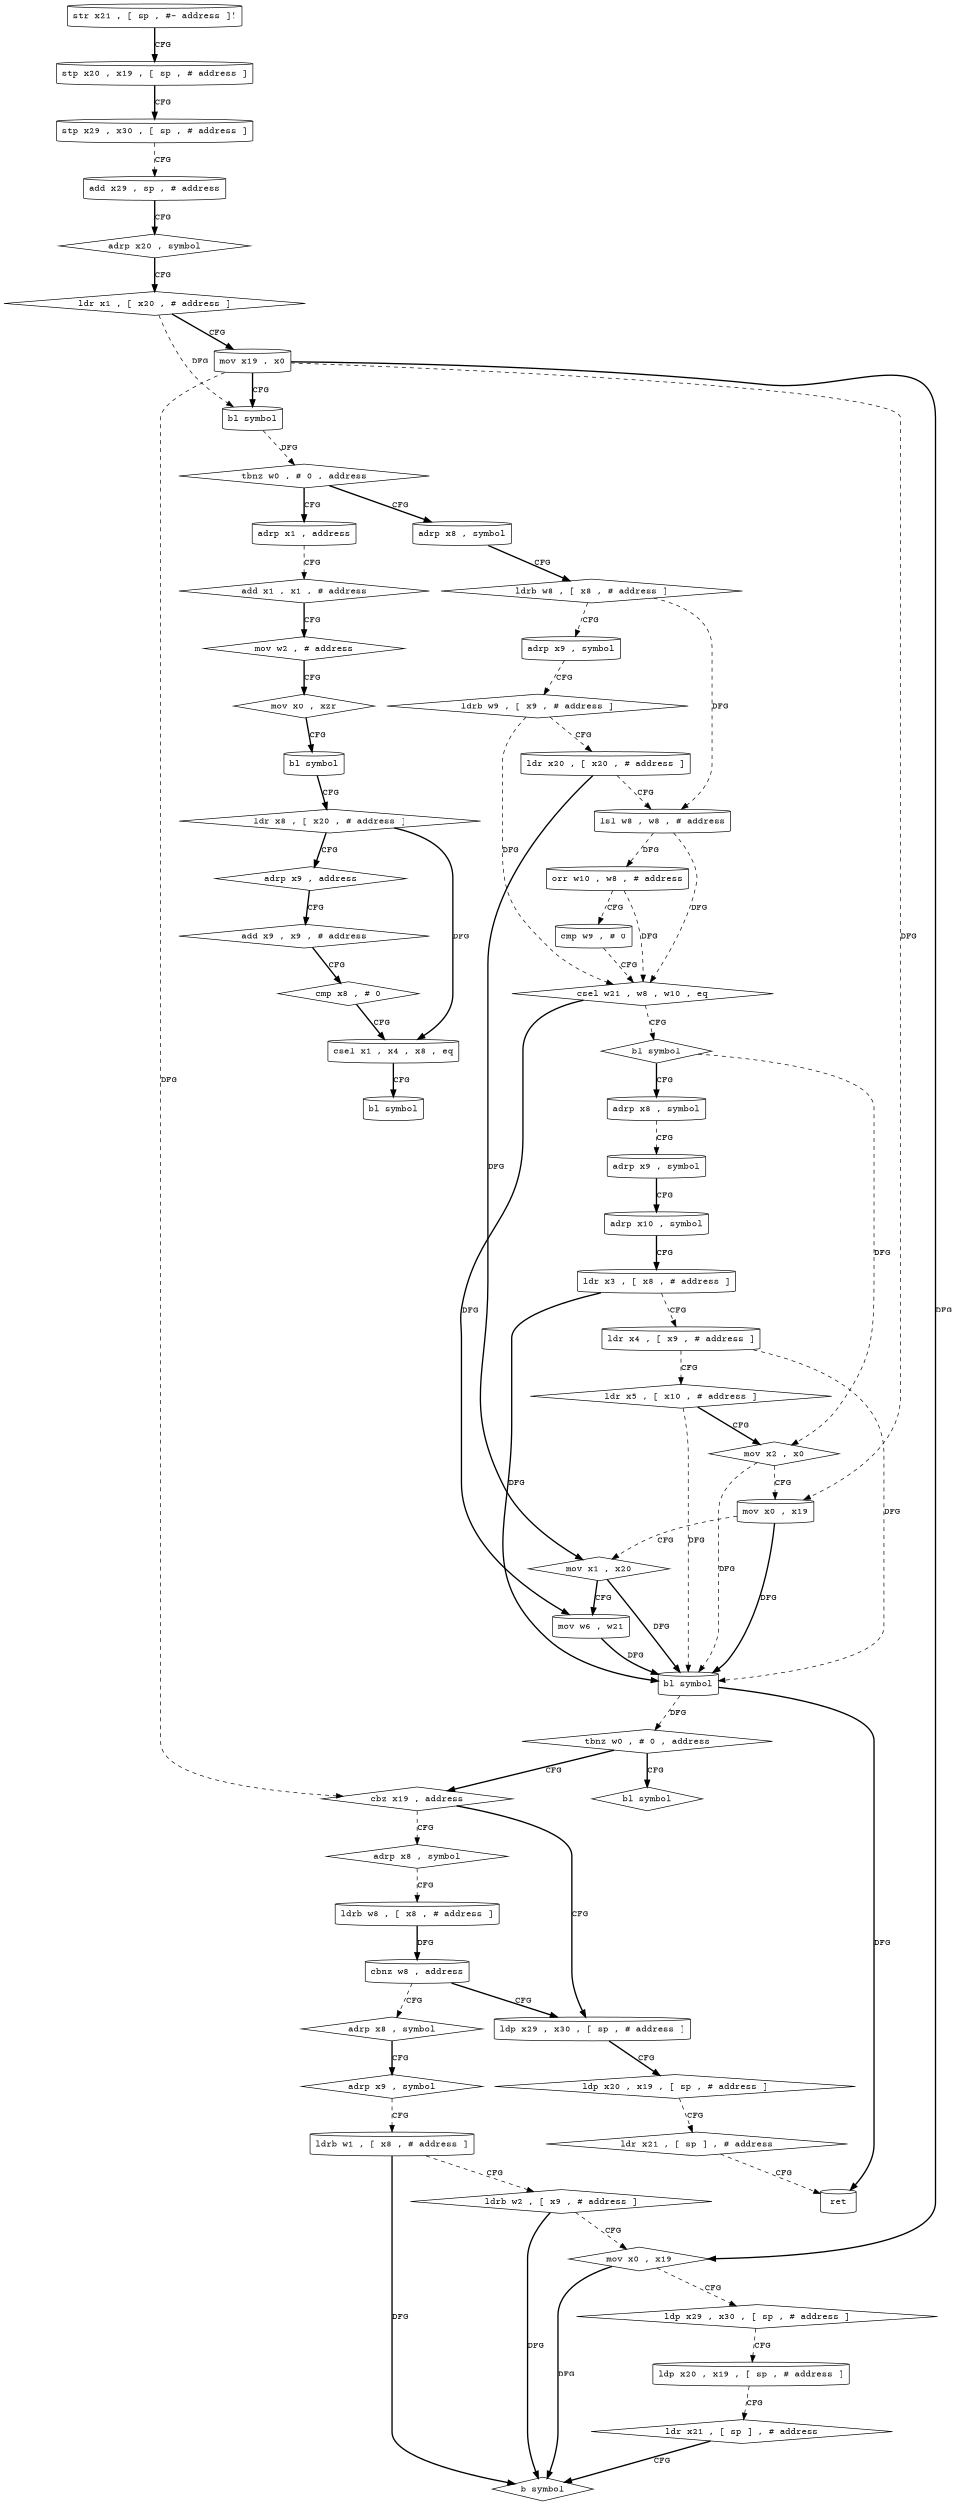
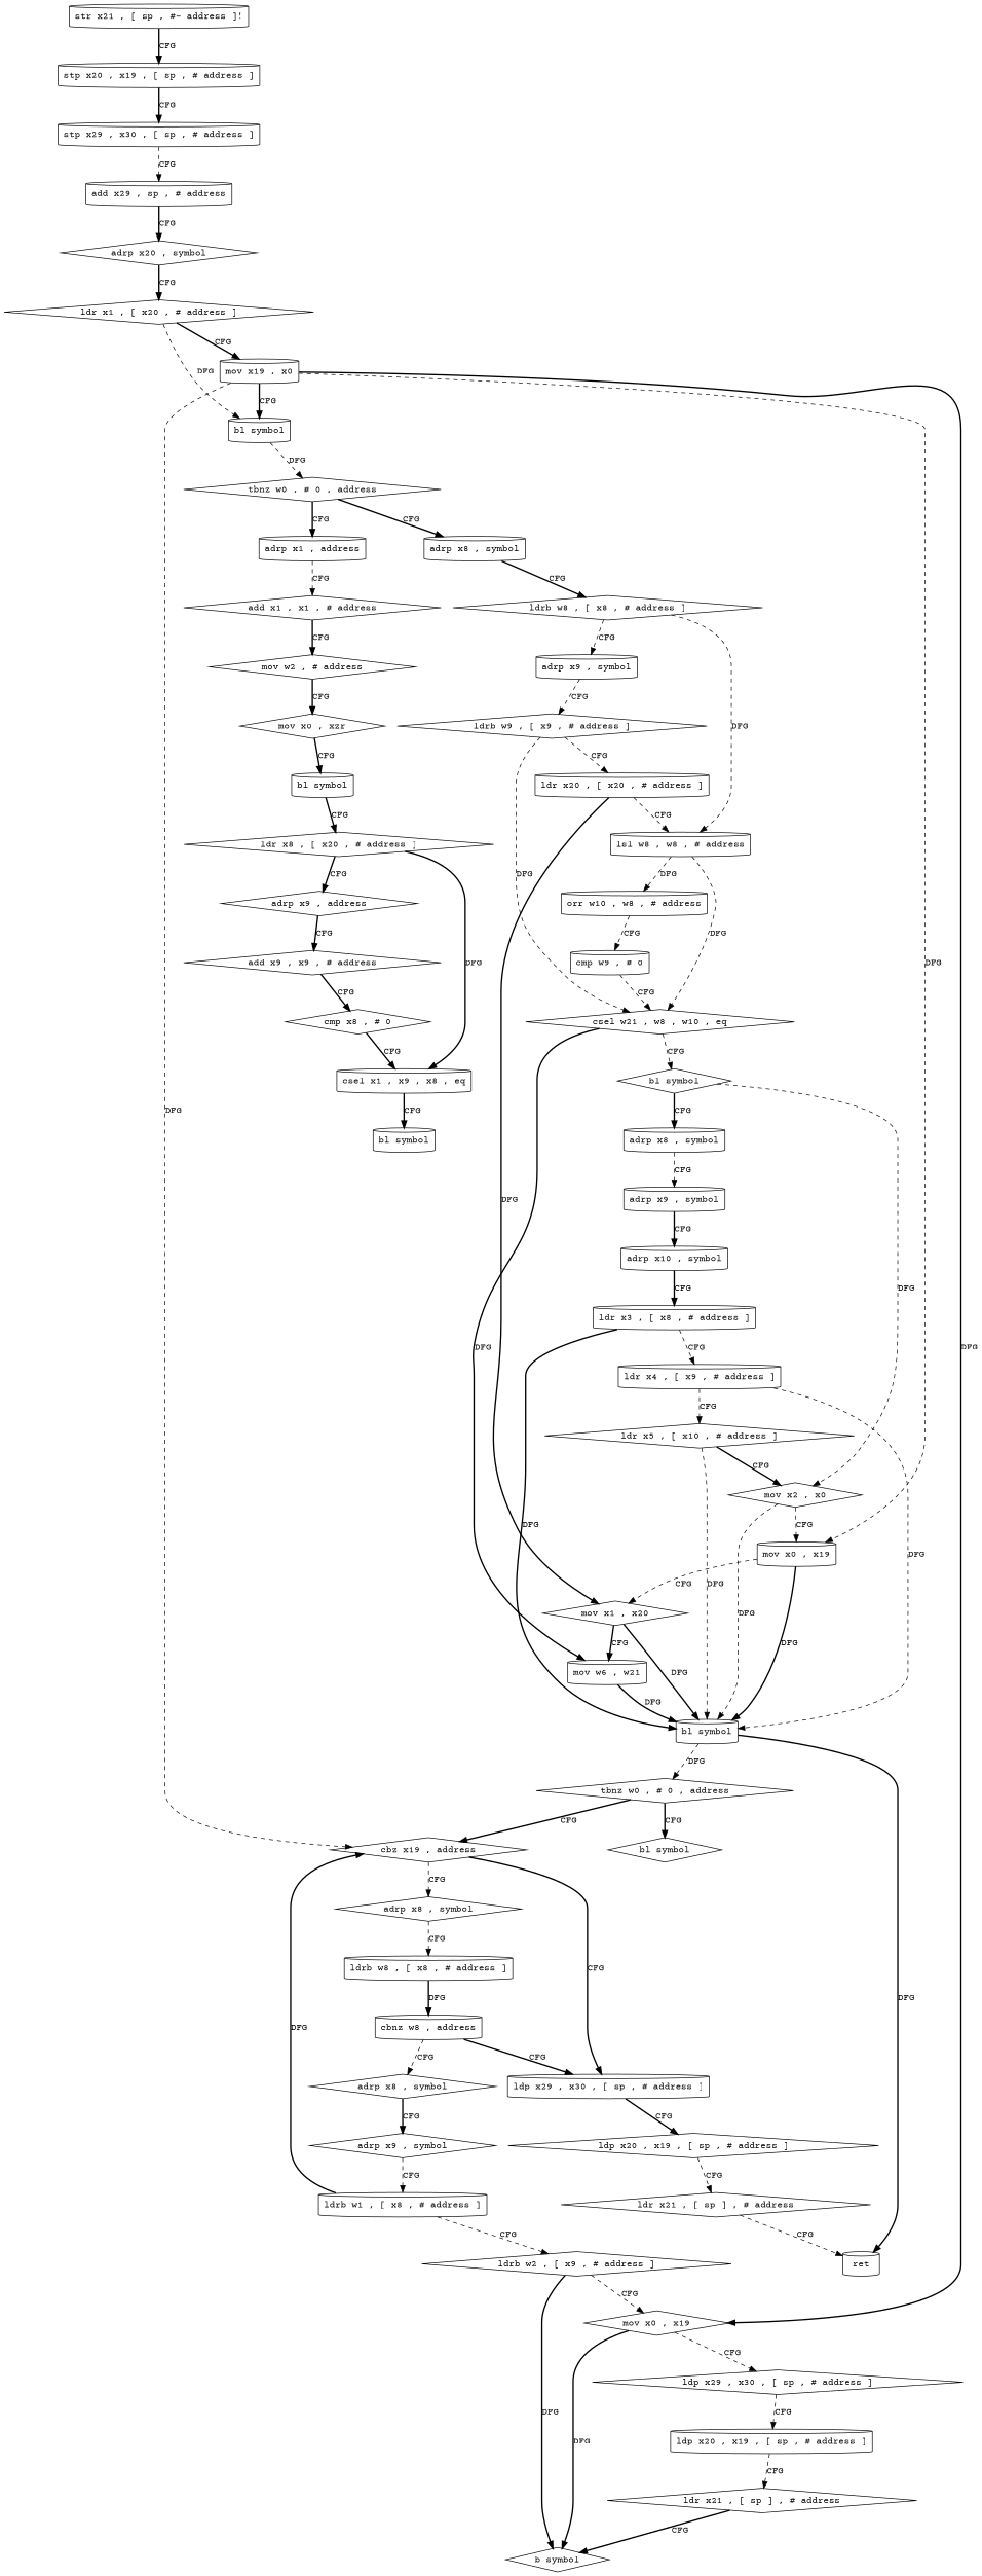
  digraph {
    fontname="Courier Prime"
    node [fontname="Courier Prime" shape=cylinder]
    edge [fontname="Courier Prime" style=bold]
    n1 [label="str x21 , [ sp , #- address ]!"]
    n2 [label="stp x20 , x19 , [ sp , # address ]"]
    n3 [label="stp x29 , x30 , [ sp , # address ]"]
    n4 [label="add x29 , sp , # address"]
    n5 [label="adrp x20 , symbol" shape=diamond]
    n6 [label="ldr x1 , [ x20 , # address ]" shape=diamond]
    n7 [label="mov x19 , x0"]
    n8 [label="bl symbol"]
    n9 [label="mov x0 , x19"]
    n10 [label="cbz x19 , address" shape=diamond]
    n11 [label="mov x0 , x19" shape=diamond]
    n12 [label="tbnz w0 , # 0 , address" shape=diamond]
    n13 [label="mov x1 , x20" shape=diamond]
    n14 [label="bl symbol"]
    n15 [label="ldp x29 , x30 , [ sp , # address ]"]
    n16 [label="adrp x8 , symbol" shape=diamond]
    n17 [label="b symbol" shape=diamond]
    n18 [label="ldp x29 , x30 , [ sp , # address ]" shape=diamond]
    n19 [label="adrp x8 , symbol"]
    n20 [label="adrp x1 , address"]
    n21 [label="ldrb w8 , [ x8 , # address ]" shape=diamond]
    n22 [label="add x1 , x1 , # address" shape=diamond]
    n23 [label="adrp x9 , symbol"]
    n24 [label="lsl w8 , w8 , # address"]
    n25 [label="mov w2 , # address" shape=diamond]
    n26 [label="ldrb w9 , [ x9 , # address ]" shape=diamond]
    n27 [label="csel w21 , w8 , w10 , eq" shape=diamond]
    n28 [label="orr w10 , w8 , # address"]
    n29 [label="ldr x20 , [ x20 , # address ]"]
    n30 [label="bl symbol" shape=diamond]
    n31 [label="mov w6 , w21"]
    n32 [label="cmp w9 , # 0"]
    n33 [label="adrp x8 , symbol"]
    n34 [label="mov x2 , x0" shape=diamond]
    n35 [label="adrp x9 , symbol"]
    n36 [label="adrp x10 , symbol"]
    n37 [label="ldr x3 , [ x8 , # address ]"]
    n38 [label="ldr x4 , [ x9 , # address ]"]
    n39 [label="ldr x5 , [ x10 , # address ]" shape=diamond]
    n40 [label="tbnz w0 , # 0 , address" shape=diamond]
    n41 [label=ret]
    n42 [label="bl symbol" shape=diamond]
    n43 [label="ldp x20 , x19 , [ sp , # address ]" shape=diamond]
    n44 [label="ldrb w8 , [ x8 , # address ]"]
    n45 [label="mov x0 , xzr" shape=diamond]
    n46 [label="bl symbol"]
    n47 [label="ldr x8 , [ x20 , # address ]" shape=diamond]
    n48 [label="adrp x9 , address" shape=diamond]
-   n49 [label="csel x1 , x4 , x8 , eq"]
+   n49 [label="csel x1 , x9 , x8 , eq"]
    n50 [label="add x9 , x9 , # address" shape=diamond]
    n51 [label="bl symbol"]
    n52 [label="cmp x8 , # 0" shape=diamond]
    n53 [label="ldr x21 , [ sp ] , # address" shape=diamond]
    n54 [label="cbnz w8 , address"]
    n55 [label="adrp x8 , symbol" shape=diamond]
    n56 [label="adrp x9 , symbol" shape=diamond]
    n57 [label="ldrb w1 , [ x8 , # address ]"]
    n58 [label="ldrb w2 , [ x9 , # address ]" shape=diamond]
    n59 [label="ldp x20 , x19 , [ sp , # address ]"]
    n60 [label="ldr x21 , [ sp ] , # address" shape=diamond]
    n1 -> n2 [label=CFG]
    n2 -> n3 [label=CFG]
    n3 -> n4 [label=CFG style=dashed]
    n4 -> n5 [label=CFG]
    n5 -> n6 [label=CFG]
    n6 -> n7 [label=CFG]
    n6 -> n8 [label=DFG style=dashed]
    n7 -> n8 [label=CFG]
    n7 -> n9 [label=DFG style=dashed]
    n7 -> n10 [label=DFG style=dashed]
    n7 -> n11 [label=DFG]
    n8 -> n12 [label=DFG style=dashed]
    n9 -> n13 [label=CFG style=dashed]
    n9 -> n14 [label=DFG]
    n10 -> n15 [label=CFG]
    n10 -> n16 [label=CFG style=dashed]
    n11 -> n17 [label=DFG]
    n11 -> n18 [label=CFG style=dashed]
    n12 -> n19 [label=CFG]
    n12 -> n20 [label=CFG]
    n13 -> n14 [label=DFG]
    n13 -> n31 [label=CFG]
    n14 -> n40 [label=DFG style=dashed]
    n14 -> n41 [label=DFG]
    n15 -> n43 [label=CFG]
    n16 -> n44 [label=CFG style=dashed]
    n18 -> n59 [label=CFG style=dashed]
    n19 -> n21 [label=CFG]
    n20 -> n22 [label=CFG style=dashed]
    n21 -> n23 [label=CFG style=dashed]
    n21 -> n24 [label=DFG style=dashed]
    n22 -> n25 [label=CFG]
    n23 -> n26 [label=CFG style=dashed]
    n24 -> n27 [label=DFG style=dashed]
    n24 -> n28 [label=DFG style=dashed]
    n25 -> n45 [label=CFG]
    n26 -> n27 [label=DFG style=dashed]
    n26 -> n29 [label=CFG style=dashed]
    n27 -> n30 [label=CFG style=dashed]
    n27 -> n31 [label=DFG]
-   n28 -> n27 [label=DFG style=dashed]
    n28 -> n32 [label=CFG style=dashed]
    n29 -> n13 [label=DFG]
    n29 -> n24 [label=CFG style=dashed]
    n30 -> n33 [label=CFG]
    n30 -> n34 [label=DFG style=dashed]
    n31 -> n14 [label=DFG]
    n32 -> n27 [label=CFG style=dashed]
    n33 -> n35 [label=CFG style=dashed]
    n34 -> n9 [label=CFG style=dashed]
    n34 -> n14 [label=DFG style=dashed]
    n35 -> n36 [label=CFG]
    n36 -> n37 [label=CFG]
    n37 -> n14 [label=DFG]
    n37 -> n38 [label=CFG style=dashed]
    n38 -> n14 [label=DFG style=dashed]
    n38 -> n39 [label=CFG style=dashed]
    n39 -> n14 [label=DFG style=dashed]
    n39 -> n34 [label=CFG]
    n40 -> n10 [label=CFG]
    n40 -> n42 [label=CFG]
    n43 -> n53 [label=CFG style=dashed]
    n44 -> n54 [label=DFG]
    n45 -> n46 [label=CFG]
    n46 -> n47 [label=CFG]
    n47 -> n48 [label=CFG]
    n47 -> n49 [label=DFG]
    n48 -> n50 [label=CFG]
    n49 -> n51 [label=CFG]
    n50 -> n52 [label=CFG]
    n52 -> n49 [label=CFG]
    n53 -> n41 [label=CFG style=dashed]
    n54 -> n15 [label=CFG]
    n54 -> n55 [label=CFG style=dashed]
    n55 -> n56 [label=CFG]
    n56 -> n57 [label=CFG style=dashed]
-   n57 -> n17 [label=DFG]
+   n57 -> n10 [label=DFG]
    n57 -> n58 [label=CFG style=dashed]
    n58 -> n11 [label=CFG style=dashed]
    n58 -> n17 [label=DFG]
    n59 -> n60 [label=CFG style=dashed]
    n60 -> n17 [label=CFG]
  }
